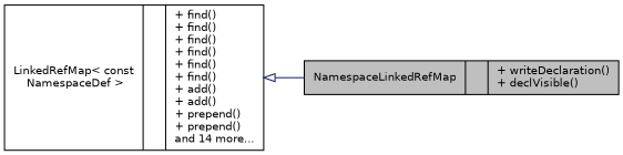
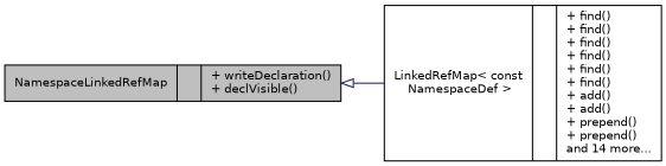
  digraph {
    rankdir=LR
    node [color=black fontname=Helvetica fontsize=10 shape=record style=filled]
    n1 [fillcolor=grey75 fontcolor=black height=0.2 label="{NamespaceLinkedRefMap\n||+ writeDeclaration()\l+ declVisible()\l}" width=0.4]
    n2 [fillcolor=white height=0.2 label="{LinkedRefMap\< const\l NamespaceDef \>\n||+ find()\l+ find()\l+ find()\l+ find()\l+ find()\l+ find()\l+ add()\l+ add()\l+ prepend()\l+ prepend()\land 14 more...\l}" width=0.4]
-   n2 -> n1 [arrowtail=onormal color=midnightblue dir=back fontname=Helvetica fontsize=10 labelfontname=Helvetica labelfontsize=10 style=solid]
+   n1 -> n2 [arrowtail=onormal color=midnightblue dir=back fontname=Helvetica fontsize=10 labelfontname=Helvetica labelfontsize=10 style=solid]
  }
